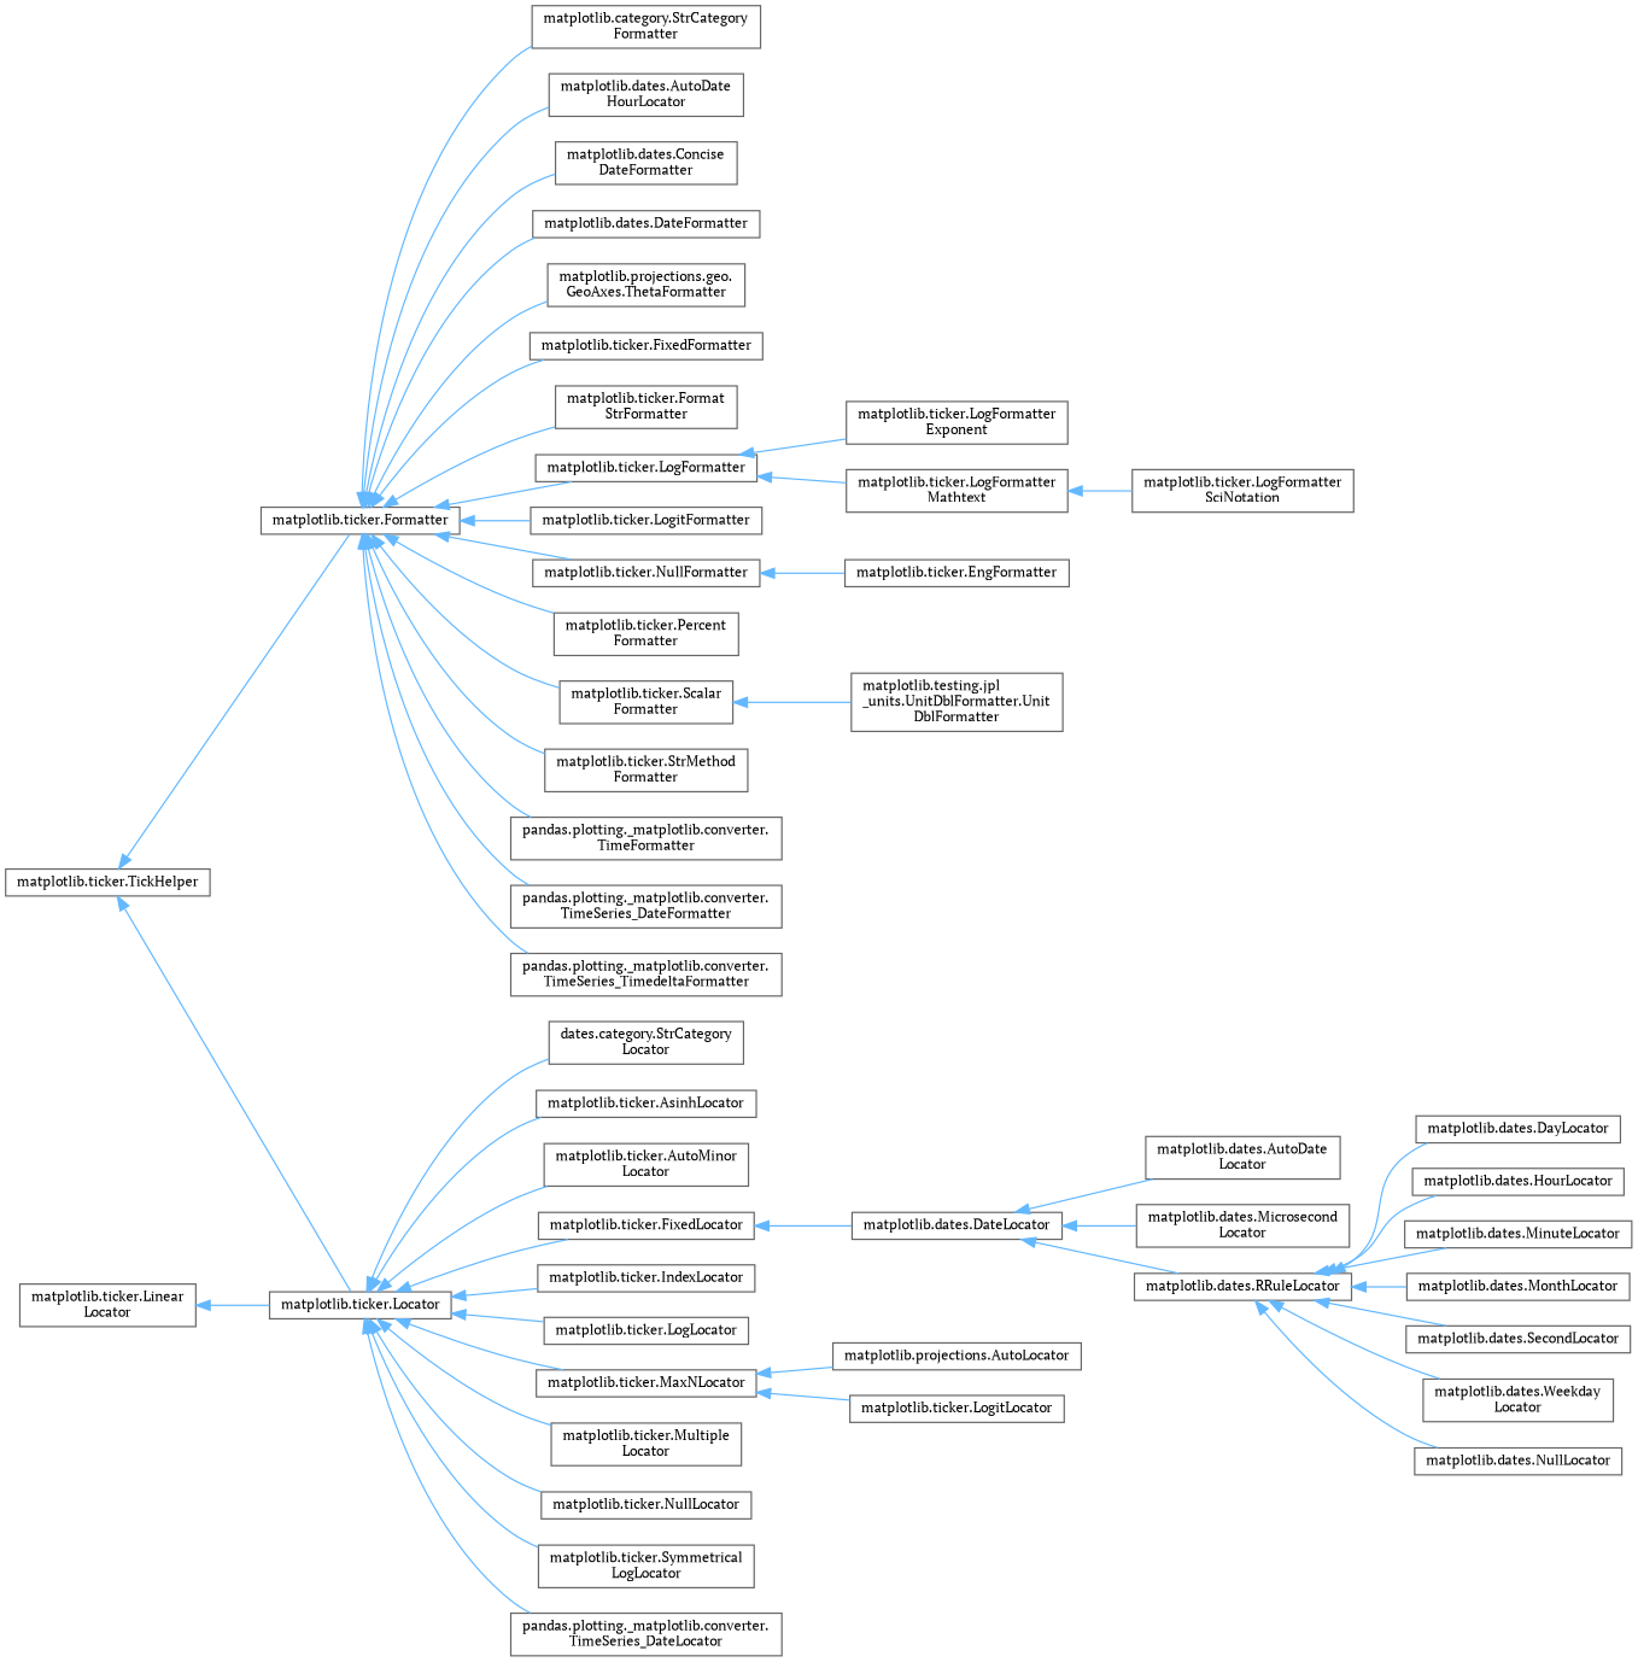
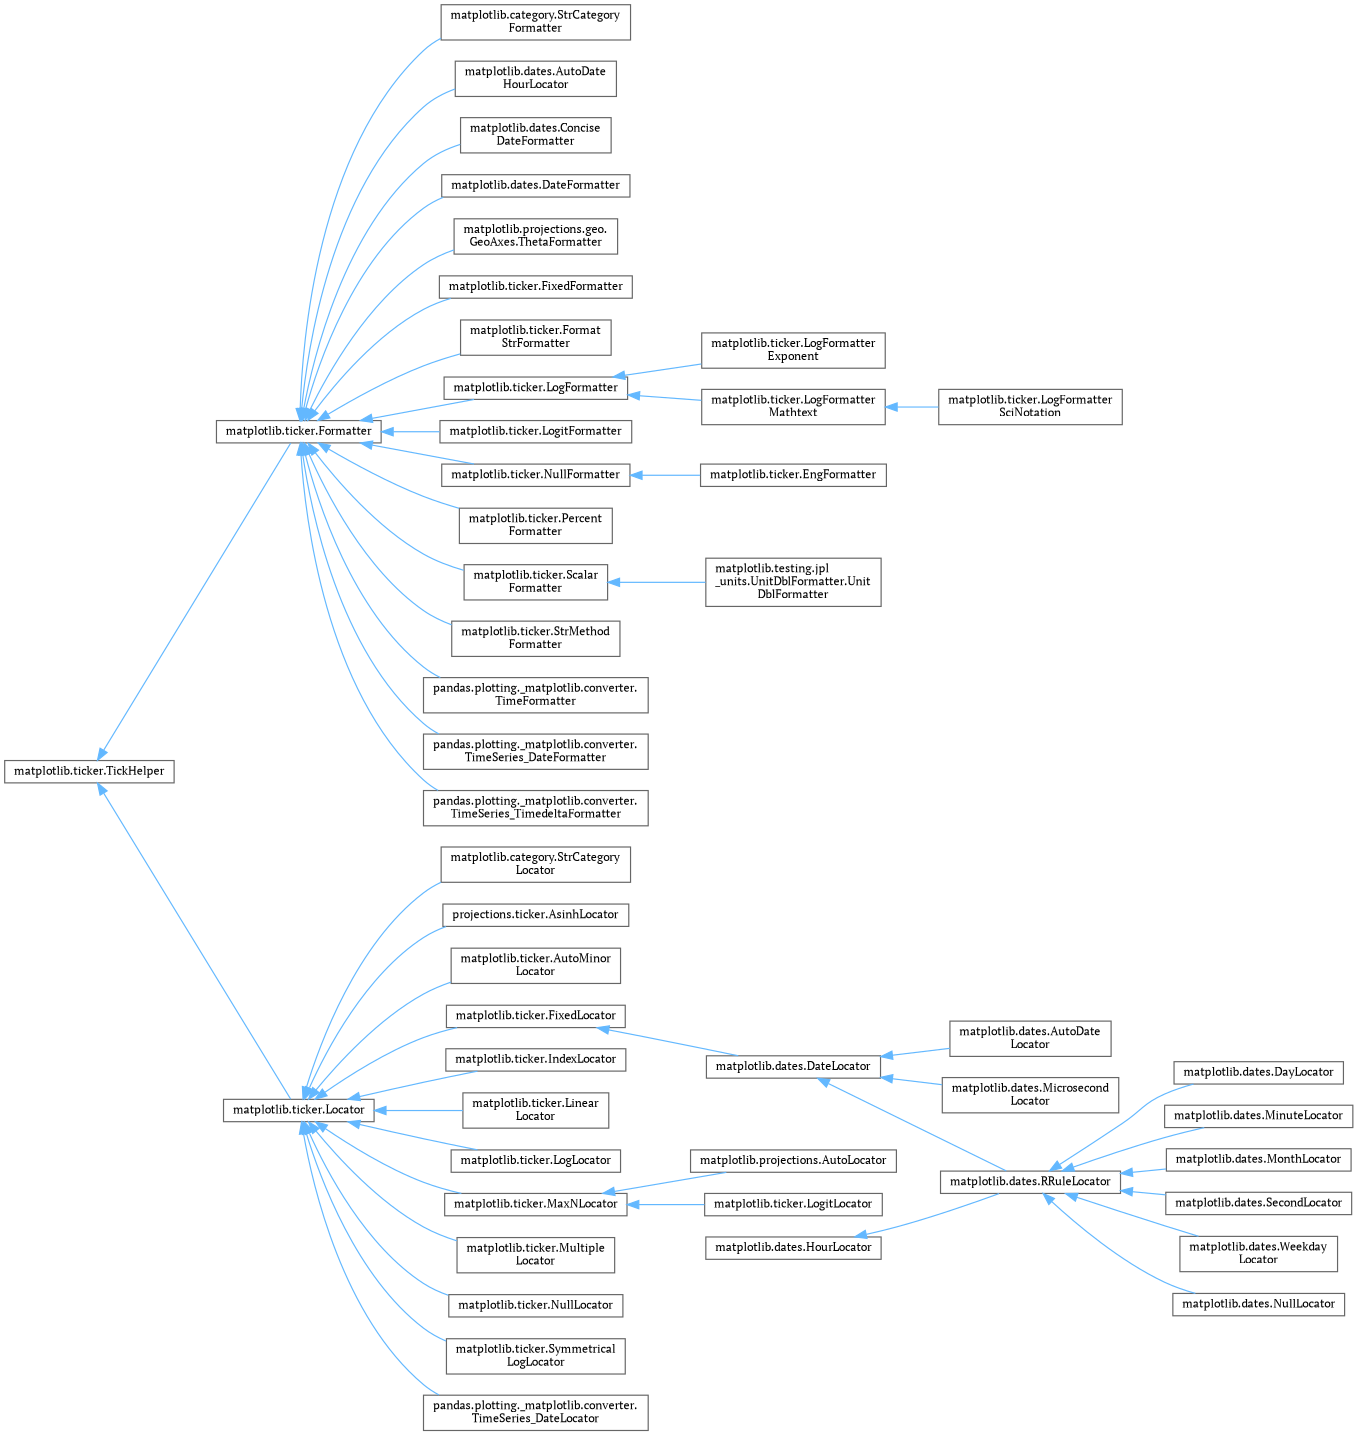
  digraph {
    fontname="PT Serif"
    rankdir=LR
    node [color=grey40 fillcolor=white fontname="PT Serif" fontsize=10 shape=box style=filled]
    edge [color=steelblue1 dir=back fontname="PT Serif" fontsize=10 labelfontname=Helvetica labelfontsize=10 style=solid]
    n1 [height=0.2 label="matplotlib.ticker.TickHelper" width=0.4]
    n2 [height=0.2 label="matplotlib.ticker.Formatter" width=0.4]
    n3 [height=0.2 label="matplotlib.ticker.Locator" width=0.4]
    n4 [height=0.2 label="matplotlib.category.StrCategory\lFormatter" width=0.4]
    n5 [height=0.2 label="matplotlib.dates.AutoDate\lHourLocator" width=0.4]
    n6 [height=0.2 label="matplotlib.dates.Concise\lDateFormatter" width=0.4]
    n7 [height=0.2 label="matplotlib.dates.DateFormatter" width=0.4]
    n8 [height=0.2 label="matplotlib.projections.geo.\lGeoAxes.ThetaFormatter" width=0.4]
    n9 [height=0.2 label="matplotlib.ticker.FixedFormatter" width=0.4]
    n10 [height=0.2 label="matplotlib.ticker.Format\lStrFormatter" width=0.4]
    n11 [height=0.2 label="matplotlib.ticker.LogFormatter" width=0.4]
    n12 [height=0.2 label="matplotlib.ticker.LogitFormatter" width=0.4]
    n13 [height=0.2 label="matplotlib.ticker.NullFormatter" width=0.4]
    n14 [height=0.2 label="matplotlib.ticker.Percent\lFormatter" width=0.4]
    n15 [height=0.2 label="matplotlib.ticker.Scalar\lFormatter" width=0.4]
    n16 [height=0.2 label="matplotlib.ticker.StrMethod\lFormatter" width=0.4]
    n17 [height=0.2 label="pandas.plotting._matplotlib.converter.\lTimeFormatter" width=0.4]
    n18 [height=0.2 label="pandas.plotting._matplotlib.converter.\lTimeSeries_DateFormatter" width=0.4]
    n19 [height=0.2 label="pandas.plotting._matplotlib.converter.\lTimeSeries_TimedeltaFormatter" width=0.4]
-   n20 [height=0.2 label="dates.category.StrCategory\lLocator" width=0.4]
-   n21 [height=0.2 label="matplotlib.ticker.AsinhLocator" width=0.4]
+   n20 [height=0.2 label="matplotlib.category.StrCategory\lLocator" width=0.4]
+   n21 [height=0.2 label="projections.ticker.AsinhLocator" width=0.4]
    n22 [height=0.2 label="matplotlib.ticker.AutoMinor\lLocator" width=0.4]
    n23 [height=0.2 label="matplotlib.ticker.FixedLocator" width=0.4]
    n24 [height=0.2 label="matplotlib.ticker.IndexLocator" width=0.4]
    n25 [height=0.2 label="matplotlib.ticker.Linear\lLocator" width=0.4]
    n26 [height=0.2 label="matplotlib.ticker.LogLocator" width=0.4]
    n27 [height=0.2 label="matplotlib.ticker.MaxNLocator" width=0.4]
    n28 [height=0.2 label="matplotlib.ticker.Multiple\lLocator" width=0.4]
    n29 [height=0.2 label="matplotlib.ticker.NullLocator" width=0.4]
    n30 [height=0.2 label="matplotlib.ticker.Symmetrical\lLogLocator" width=0.4]
    n31 [height=0.2 label="pandas.plotting._matplotlib.converter.\lTimeSeries_DateLocator" width=0.4]
    n32 [height=0.2 label="matplotlib.ticker.LogFormatter\lExponent" width=0.4]
    n33 [height=0.2 label="matplotlib.ticker.LogFormatter\lMathtext" width=0.4]
    n34 [height=0.2 label="matplotlib.ticker.EngFormatter" width=0.4]
    n35 [height=0.2 label="matplotlib.testing.jpl\l_units.UnitDblFormatter.Unit\lDblFormatter" width=0.4]
    n36 [height=0.2 label="matplotlib.ticker.LogFormatter\lSciNotation" width=0.4]
    n37 [height=0.2 label="matplotlib.dates.DateLocator" width=0.4]
    n38 [height=0.2 label="matplotlib.dates.AutoDate\lLocator" width=0.4]
    n39 [height=0.2 label="matplotlib.dates.Microsecond\lLocator" width=0.4]
    n40 [height=0.2 label="matplotlib.dates.RRuleLocator" width=0.4]
    n41 [height=0.2 label="matplotlib.projections.AutoLocator" width=0.4]
    n42 [height=0.2 label="matplotlib.ticker.LogitLocator" width=0.4]
    n43 [height=0.2 label="matplotlib.dates.DayLocator" width=0.4]
    n44 [height=0.2 label="matplotlib.dates.HourLocator" width=0.4]
    n45 [height=0.2 label="matplotlib.dates.MinuteLocator" width=0.4]
    n46 [height=0.2 label="matplotlib.dates.MonthLocator" width=0.4]
    n47 [height=0.2 label="matplotlib.dates.SecondLocator" width=0.4]
    n48 [height=0.2 label="matplotlib.dates.Weekday\lLocator" width=0.4]
    n49 [height=0.2 label="matplotlib.dates.NullLocator" width=0.4]
    n1 -> n2
    n1 -> n3
    n2 -> n4
    n2 -> n5
    n2 -> n6
    n2 -> n7
    n2 -> n8
    n2 -> n9
    n2 -> n10
    n2 -> n11
    n2 -> n12
    n2 -> n13
    n2 -> n14
    n2 -> n15
    n2 -> n16
    n2 -> n17
    n2 -> n18
    n2 -> n19
    n3 -> n20
    n3 -> n21
    n3 -> n22
    n3 -> n23
    n3 -> n24
-   n25 -> n3
+   n3 -> n25
    n3 -> n26
    n3 -> n27
    n3 -> n28
    n3 -> n29
    n3 -> n30
    n3 -> n31
    n11 -> n32
    n11 -> n33
    n13 -> n34
    n15 -> n35
    n23 -> n37
    n27 -> n41
    n27 -> n42
    n33 -> n36
    n37 -> n38
    n37 -> n39
    n37 -> n40
    n40 -> n43
-   n40 -> n44
+   n44 -> n40
    n40 -> n45
    n40 -> n46
    n40 -> n47
    n40 -> n48
    n40 -> n49
  }
